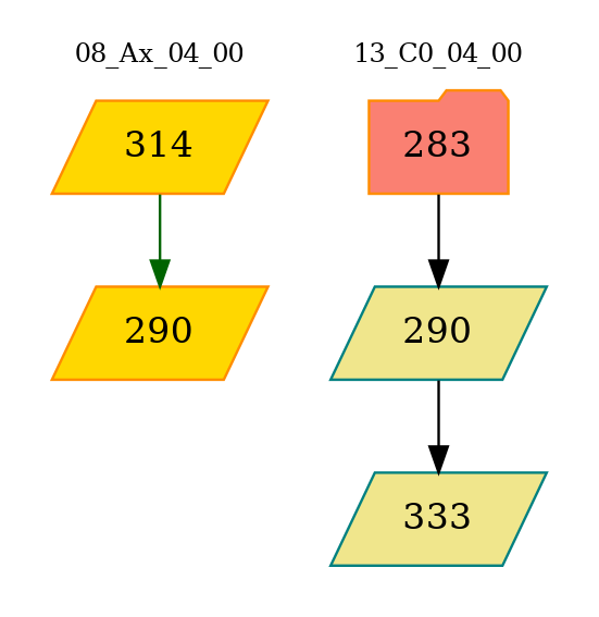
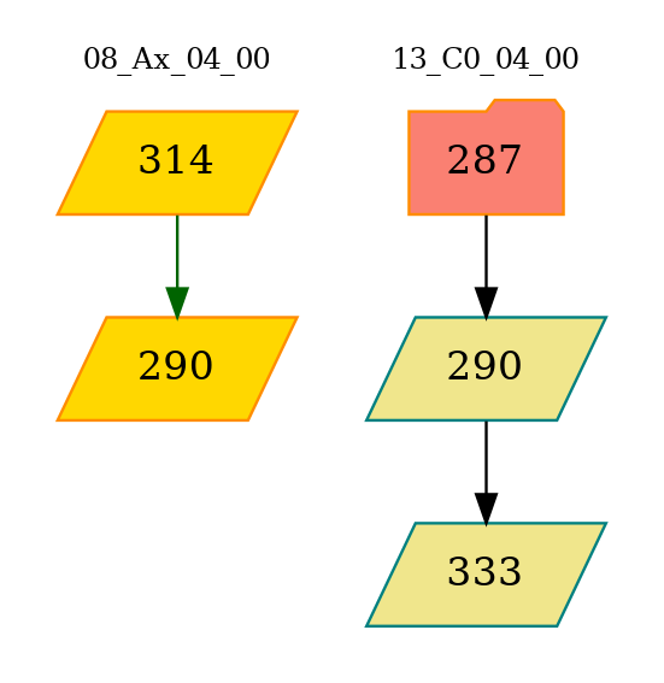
  digraph {
    node [color=darkorange fillcolor=gold shape=parallelogram style=filled]
    edge [color=black]
    n1 [label=314]
    n2 [label=290]
-   n3 [fillcolor=salmon label=283 shape=folder]
+   n3 [fillcolor=salmon label=287 shape=folder]
    n4 [color=teal fillcolor=khaki label=290]
    n5 [color=teal fillcolor=khaki label=333]
    subgraph cluster_1 {
      color=white
      fontsize=10
      label="08_Ax_04_00"
      n1
      n2
    }
    subgraph cluster_2 {
      color=white
      fontsize=10
      label="13_C0_04_00"
      n3
      n4
      n5
    }
    n1 -> n2 [color=darkgreen]
    n3 -> n4
    n4 -> n5
  }
